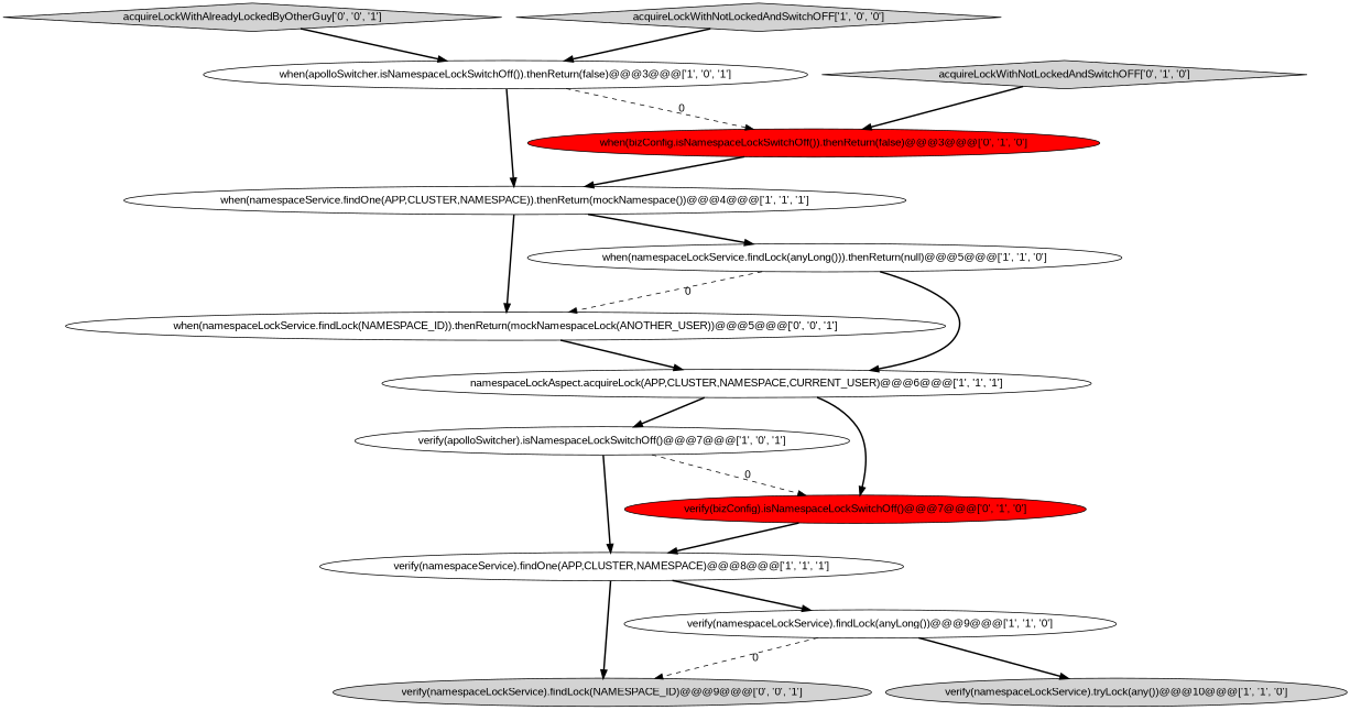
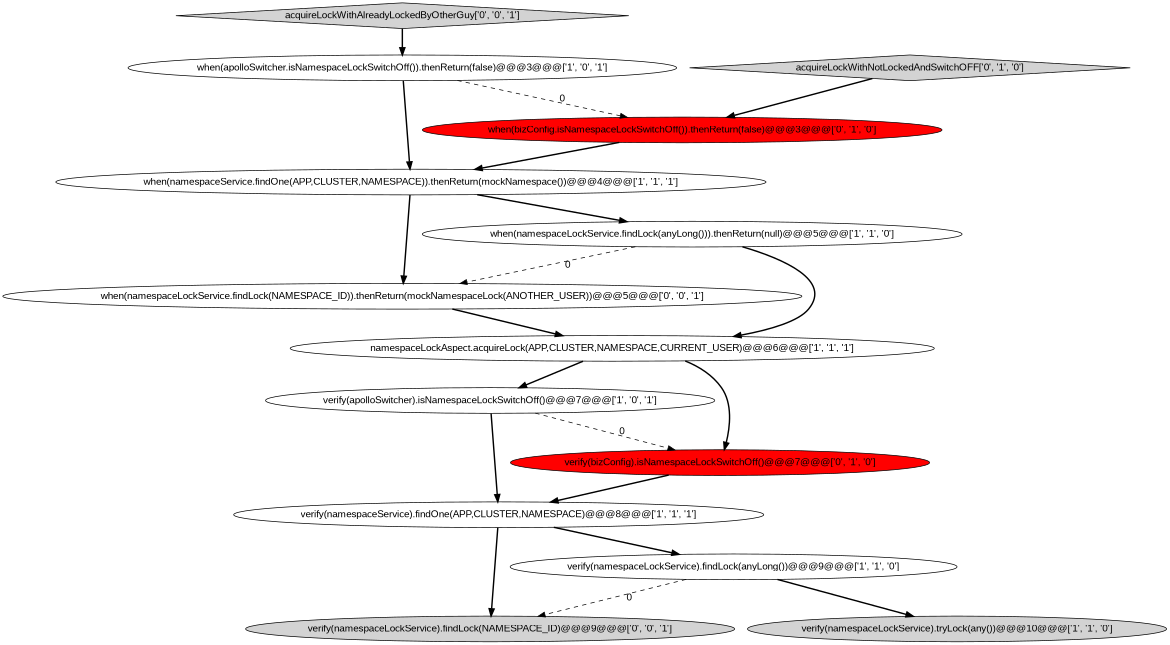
  digraph {
    fontname="Liberation Sans"
    node [fillcolor=white shape=ellipse style=filled fontname="Liberation Sans"]
    edge [style=bold fontname="Liberation Sans"]
    n1 [fillcolor=red label="when(bizConfig.isNamespaceLockSwitchOff()).thenReturn(false)@@@3@@@['0', '1', '0']"]
    n2 [label="when(namespaceService.findOne(APP,CLUSTER,NAMESPACE)).thenReturn(mockNamespace())@@@4@@@['1', '1', '1']"]
    n3 [label="verify(apolloSwitcher).isNamespaceLockSwitchOff()@@@7@@@['1', '0', '1']"]
    n4 [fillcolor=red label="verify(bizConfig).isNamespaceLockSwitchOff()@@@7@@@['0', '1', '0']"]
    n5 [label="verify(namespaceService).findOne(APP,CLUSTER,NAMESPACE)@@@8@@@['1', '1', '1']"]
    n6 [fillcolor=lightgray label="verify(namespaceLockService).tryLock(any())@@@10@@@['1', '1', '0']"]
    n7 [label="when(namespaceLockService.findLock(NAMESPACE_ID)).thenReturn(mockNamespaceLock(ANOTHER_USER))@@@5@@@['0', '0', '1']"]
    n8 [label="namespaceLockAspect.acquireLock(APP,CLUSTER,NAMESPACE,CURRENT_USER)@@@6@@@['1', '1', '1']"]
    n9 [fillcolor=lightgray label="verify(namespaceLockService).findLock(NAMESPACE_ID)@@@9@@@['0', '0', '1']"]
    n10 [label="verify(namespaceLockService).findLock(anyLong())@@@9@@@['1', '1', '0']"]
    n11 [fillcolor=lightgray label="acquireLockWithNotLockedAndSwitchOFF['0', '1', '0']" shape=diamond]
    n12 [label="when(namespaceLockService.findLock(anyLong())).thenReturn(null)@@@5@@@['1', '1', '0']"]
    n13 [fillcolor=lightgray label="acquireLockWithAlreadyLockedByOtherGuy['0', '0', '1']" shape=diamond]
    n14 [label="when(apolloSwitcher.isNamespaceLockSwitchOff()).thenReturn(false)@@@3@@@['1', '0', '1']"]
-   n15 [fillcolor=lightgray label="acquireLockWithNotLockedAndSwitchOFF['1', '0', '0']" shape=diamond]
    n1 -> n2
    n2 -> n7
    n2 -> n12
    n3 -> n4 [label=0 style=dashed]
    n3 -> n5
    n4 -> n5
    n5 -> n9
    n5 -> n10
    n7 -> n8
    n8 -> n3
    n8 -> n4
    n10 -> n6
    n10 -> n9 [label=0 style=dashed]
    n11 -> n1
    n12 -> n7 [label=0 style=dashed]
    n12 -> n8
    n13 -> n14
    n14 -> n1 [label=0 style=dashed]
    n14 -> n2
-   n15 -> n14
  }
